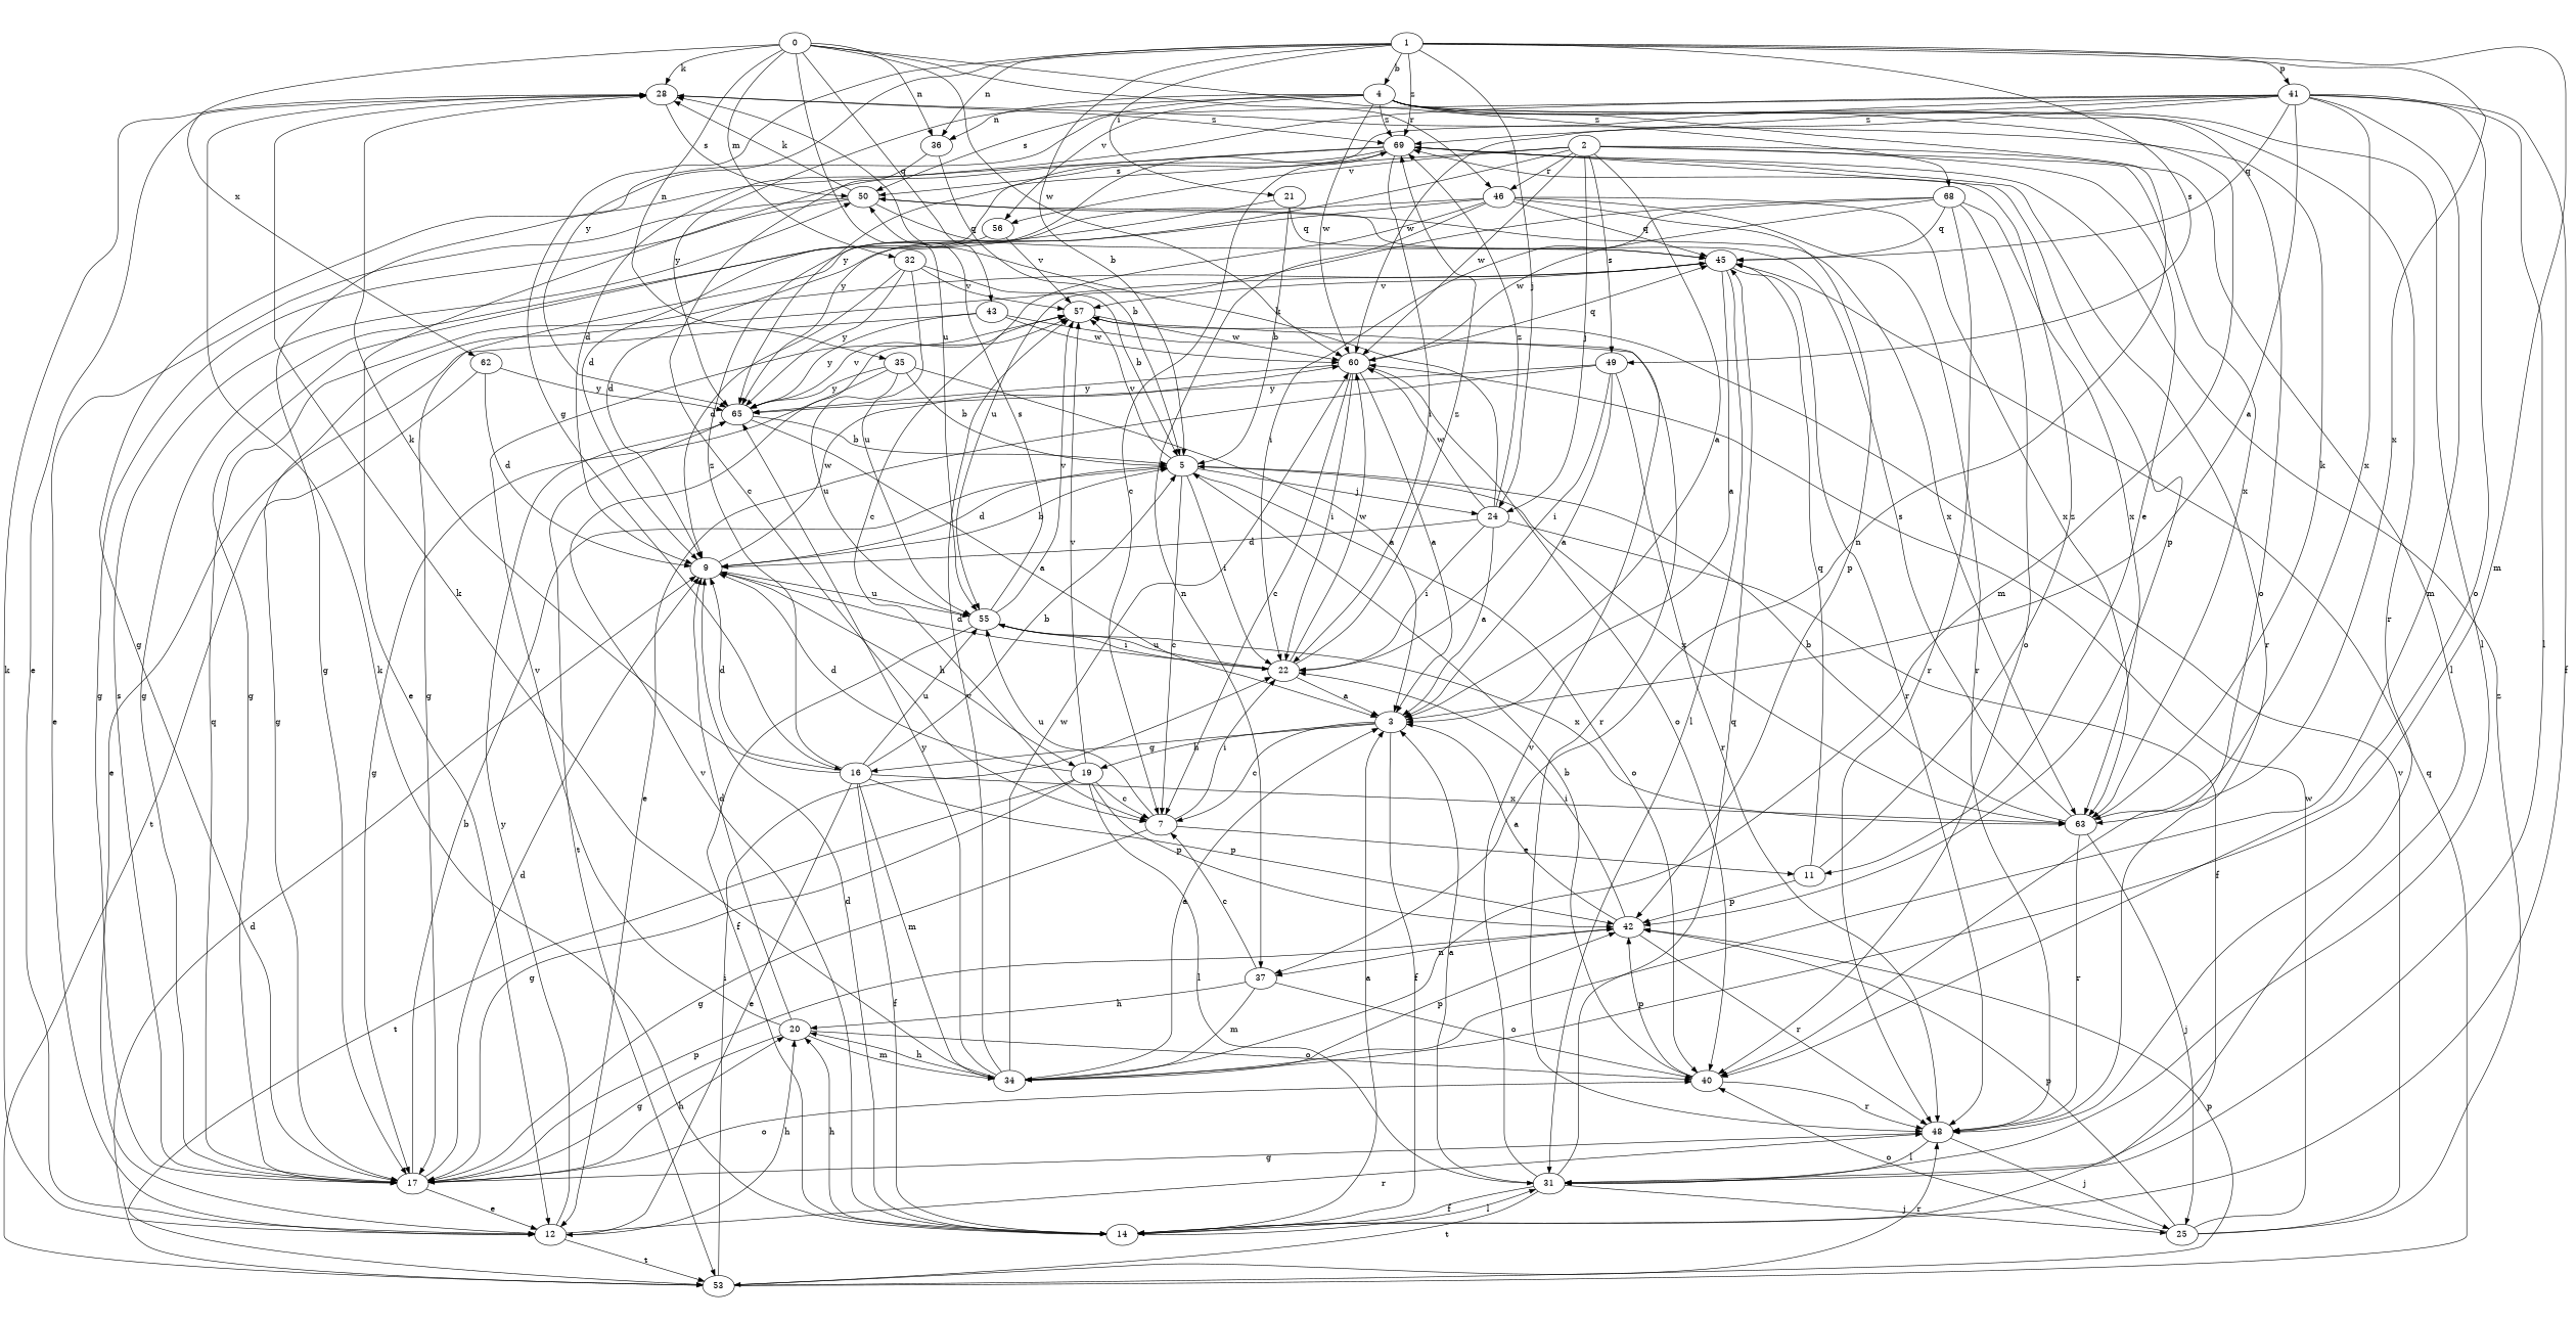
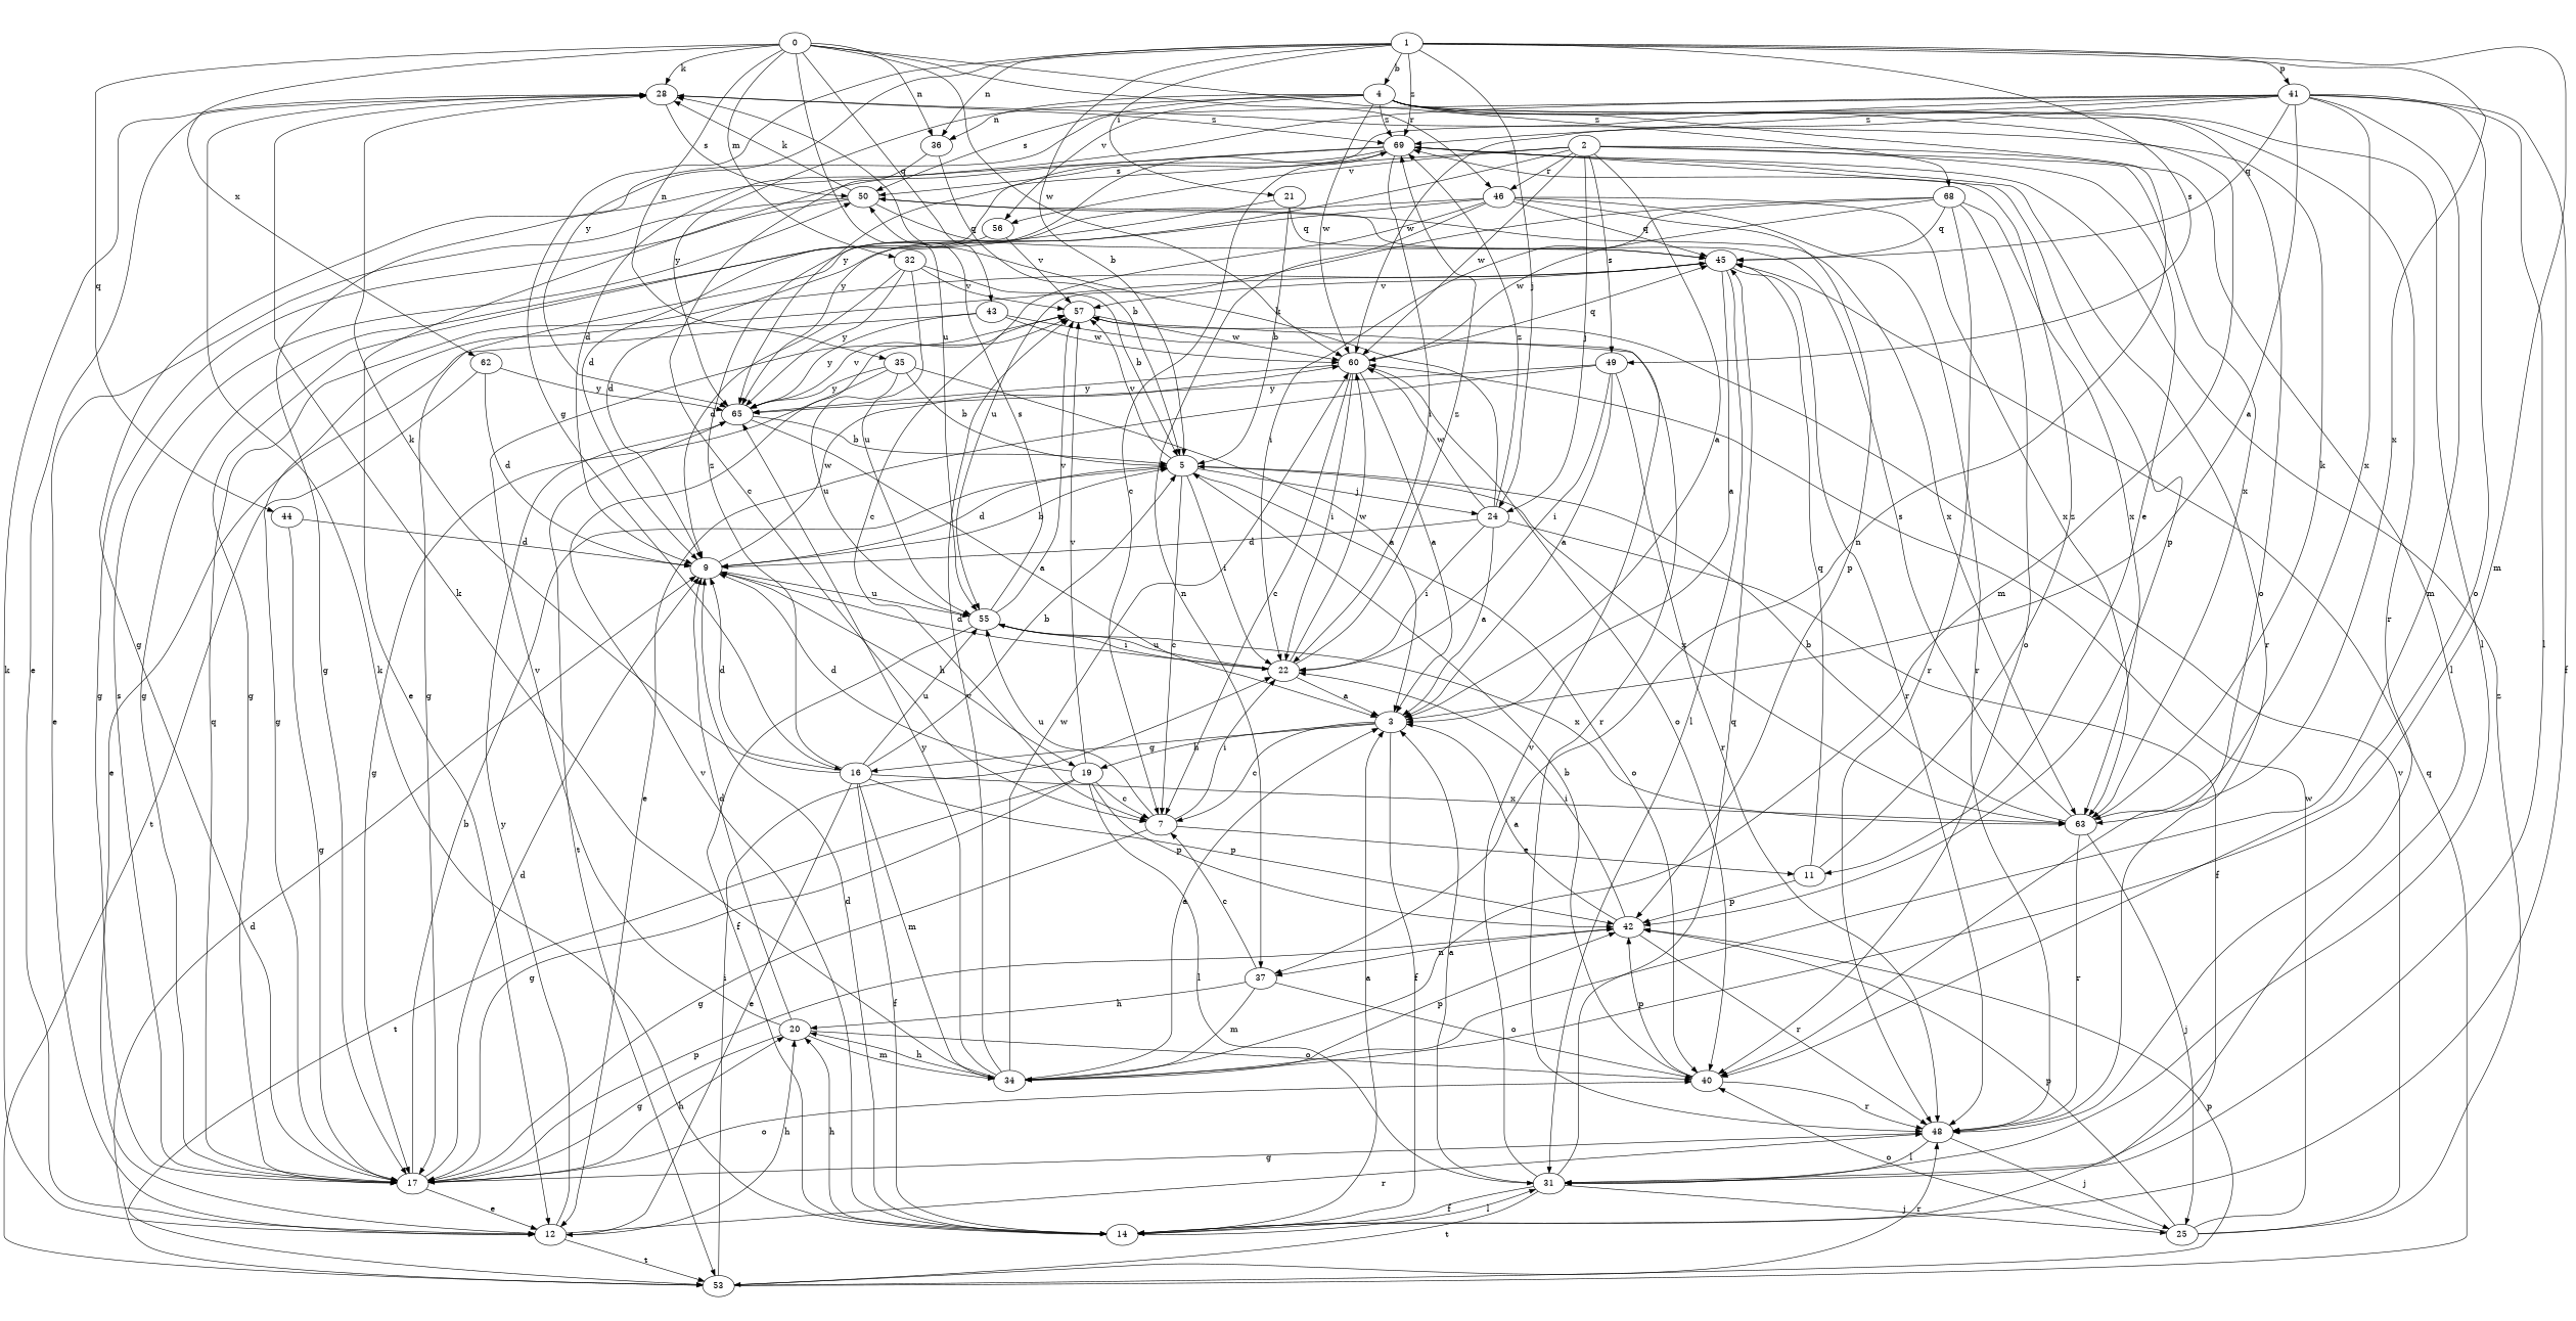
  strict digraph {
    0
    28
    32
    35
    36
    43
+   44
    46
    55
    60
    62
    68
    69
    50
    12
    5
    65
    9
    57
    3
    17
    7
    48
    63
    37
    42
    45
    14
    22
    40
    53
    1
    4
    16
    21
    24
    34
    41
    49
    31
    56
    20
    25
    2
    11
    19
    0 -> 28 [label=k]
    0 -> 32 [label=m]
    0 -> 35 [label=n]
    0 -> 36 [label=n]
    0 -> 43 [label=q]
+   0 -> 44 [label=q]
    0 -> 46 [label=r]
    0 -> 55 [label=u]
    0 -> 60 [label=w]
    0 -> 62 [label=x]
    0 -> 68 [label=z]
    28 -> 69 [label=z]
    28 -> 50 [label=s]
    28 -> 12 [label=e]
    32 -> 55 [label=u]
    32 -> 5 [label=b]
    32 -> 65 [label=y]
    32 -> 9 [label=d]
    32 -> 57 [label=v]
    35 -> 55 [label=u]
    35 -> 5 [label=b]
    35 -> 65 [label=y]
    35 -> 3 [label=a]
    35 -> 17 [label=g]
    36 -> 5 [label=b]
    36 -> 7 [label=c]
    43 -> 60 [label=w]
    43 -> 12 [label=e]
    43 -> 65 [label=y]
    43 -> 48 [label=r]
+   44 -> 9 [label=d]
+   44 -> 17 [label=g]
    46 -> 9 [label=d]
    46 -> 17 [label=g]
    46 -> 7 [label=c]
    46 -> 48 [label=r]
    46 -> 63 [label=x]
    46 -> 37 [label=n]
    46 -> 42 [label=p]
    46 -> 45 [label=q]
    55 -> 50 [label=s]
    55 -> 57 [label=v]
    55 -> 63 [label=x]
    55 -> 14 [label=f]
    55 -> 22 [label=i]
    60 -> 65 [label=y]
    60 -> 3 [label=a]
    60 -> 7 [label=c]
    60 -> 45 [label=q]
    60 -> 22 [label=i]
    60 -> 40 [label=o]
    62 -> 65 [label=y]
    62 -> 9 [label=d]
    62 -> 53 [label=t]
    68 -> 55 [label=u]
    68 -> 60 [label=w]
    68 -> 48 [label=r]
    68 -> 63 [label=x]
    68 -> 45 [label=q]
    68 -> 22 [label=i]
    68 -> 40 [label=o]
    69 -> 50 [label=s]
    69 -> 12 [label=e]
    69 -> 17 [label=g]
    69 -> 7 [label=c]
    69 -> 48 [label=r]
    69 -> 42 [label=p]
    69 -> 22 [label=i]
    50 -> 28 [label=k]
    50 -> 12 [label=e]
    50 -> 17 [label=g]
    50 -> 63 [label=x]
    50 -> 45 [label=q]
    12 -> 28 [label=k]
    12 -> 65 [label=y]
    12 -> 48 [label=r]
    12 -> 53 [label=t]
    12 -> 20 [label=h]
    5 -> 9 [label=d]
    5 -> 57 [label=v]
    5 -> 7 [label=c]
    5 -> 63 [label=x]
    5 -> 22 [label=i]
    5 -> 40 [label=o]
    5 -> 24 [label=j]
    65 -> 5 [label=b]
    65 -> 57 [label=v]
    65 -> 3 [label=a]
    65 -> 53 [label=t]
    9 -> 55 [label=u]
    9 -> 60 [label=w]
    9 -> 5 [label=b]
    9 -> 19 [label=h]
    57 -> 60 [label=w]
    3 -> 7 [label=c]
    3 -> 14 [label=f]
    3 -> 16 [label=g]
    3 -> 19 [label=h]
    17 -> 50 [label=s]
    17 -> 12 [label=e]
    17 -> 5 [label=b]
    17 -> 9 [label=d]
    17 -> 42 [label=p]
    17 -> 45 [label=q]
    17 -> 40 [label=o]
    17 -> 20 [label=h]
    7 -> 55 [label=u]
    7 -> 17 [label=g]
    7 -> 22 [label=i]
    7 -> 11 [label=e]
    48 -> 17 [label=g]
    48 -> 31 [label=l]
    48 -> 25 [label=j]
    63 -> 28 [label=k]
    63 -> 50 [label=s]
    63 -> 5 [label=b]
    63 -> 48 [label=r]
    63 -> 25 [label=j]
    37 -> 7 [label=c]
    37 -> 40 [label=o]
    37 -> 34 [label=m]
    37 -> 20 [label=h]
    42 -> 3 [label=a]
    42 -> 48 [label=r]
    42 -> 37 [label=n]
    42 -> 22 [label=i]
    45 -> 57 [label=v]
    45 -> 3 [label=a]
    45 -> 17 [label=g]
    45 -> 48 [label=r]
    45 -> 31 [label=l]
    14 -> 28 [label=k]
    14 -> 9 [label=d]
    14 -> 57 [label=v]
    14 -> 3 [label=a]
    14 -> 31 [label=l]
    14 -> 20 [label=h]
    22 -> 55 [label=u]
    22 -> 60 [label=w]
    22 -> 69 [label=z]
    22 -> 9 [label=d]
    22 -> 3 [label=a]
    40 -> 5 [label=b]
    40 -> 48 [label=r]
    40 -> 42 [label=p]
    53 -> 9 [label=d]
    53 -> 48 [label=r]
    53 -> 42 [label=p]
    53 -> 45 [label=q]
    53 -> 22 [label=i]
    1 -> 36 [label=n]
    1 -> 69 [label=z]
    1 -> 5 [label=b]
    1 -> 65 [label=y]
    1 -> 63 [label=x]
    1 -> 4 [label=b]
    1 -> 16 [label=g]
    1 -> 21 [label=i]
    1 -> 24 [label=j]
    1 -> 34 [label=m]
    1 -> 41 [label=p]
    1 -> 49 [label=s]
    4 -> 36 [label=n]
    4 -> 60 [label=w]
    4 -> 69 [label=z]
    4 -> 50 [label=s]
    4 -> 65 [label=y]
    4 -> 48 [label=r]
    4 -> 37 [label=n]
    4 -> 40 [label=o]
    4 -> 34 [label=m]
    4 -> 31 [label=l]
    4 -> 56 [label=v]
    16 -> 28 [label=k]
    16 -> 55 [label=u]
    16 -> 69 [label=z]
    16 -> 12 [label=e]
    16 -> 5 [label=b]
    16 -> 9 [label=d]
    16 -> 63 [label=x]
    16 -> 42 [label=p]
    16 -> 14 [label=f]
    16 -> 34 [label=m]
    21 -> 5 [label=b]
    21 -> 17 [label=g]
    21 -> 45 [label=q]
    24 -> 28 [label=k]
    24 -> 60 [label=w]
    24 -> 69 [label=z]
    24 -> 9 [label=d]
    24 -> 3 [label=a]
    24 -> 14 [label=f]
    24 -> 22 [label=i]
    34 -> 28 [label=k]
    34 -> 60 [label=w]
    34 -> 65 [label=y]
    34 -> 57 [label=v]
    34 -> 3 [label=a]
    34 -> 42 [label=p]
    34 -> 20 [label=h]
    41 -> 60 [label=w]
    41 -> 69 [label=z]
    41 -> 65 [label=y]
    41 -> 9 [label=d]
    41 -> 3 [label=a]
    41 -> 17 [label=g]
    41 -> 63 [label=x]
    41 -> 45 [label=q]
    41 -> 14 [label=f]
    41 -> 40 [label=o]
    41 -> 34 [label=m]
    41 -> 31 [label=l]
    49 -> 12 [label=e]
    49 -> 65 [label=y]
    49 -> 3 [label=a]
    49 -> 48 [label=r]
    49 -> 22 [label=i]
    31 -> 57 [label=v]
    31 -> 3 [label=a]
    31 -> 45 [label=q]
    31 -> 14 [label=f]
    31 -> 53 [label=t]
    31 -> 25 [label=j]
    56 -> 57 [label=v]
    56 -> 17 [label=g]
    20 -> 9 [label=d]
    20 -> 57 [label=v]
    20 -> 17 [label=g]
    20 -> 40 [label=o]
    20 -> 34 [label=m]
    25 -> 60 [label=w]
    25 -> 69 [label=z]
    25 -> 57 [label=v]
    25 -> 42 [label=p]
    25 -> 40 [label=o]
    2 -> 46 [label=r]
    2 -> 60 [label=w]
    2 -> 65 [label=y]
    2 -> 9 [label=d]
    2 -> 3 [label=a]
    2 -> 63 [label=x]
    2 -> 24 [label=j]
    2 -> 49 [label=s]
    2 -> 31 [label=l]
    2 -> 56 [label=v]
    2 -> 11 [label=e]
    11 -> 69 [label=z]
    11 -> 42 [label=p]
    11 -> 45 [label=q]
    19 -> 9 [label=d]
    19 -> 57 [label=v]
    19 -> 17 [label=g]
    19 -> 7 [label=c]
    19 -> 42 [label=p]
    19 -> 53 [label=t]
    19 -> 31 [label=l]
  }
